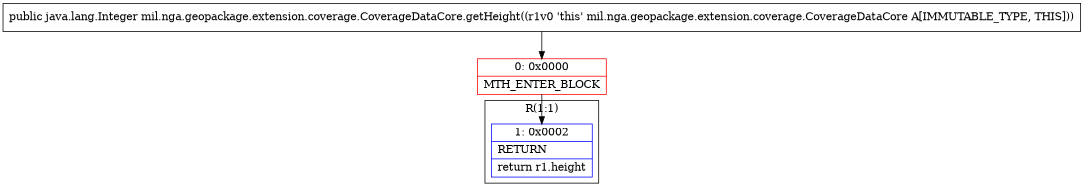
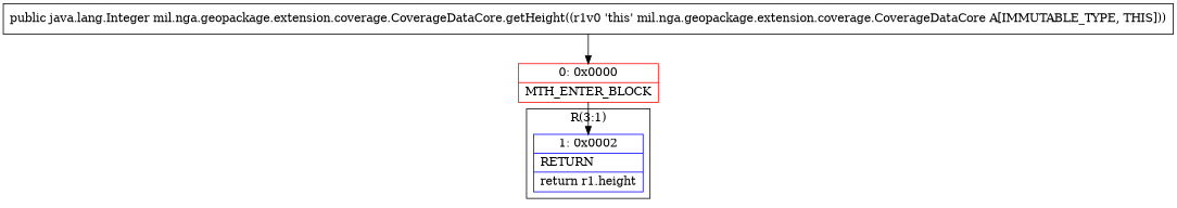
  digraph {
    node [shape=record]
    n1 [color=blue label="{1\:\ 0x0002|RETURN\l|return r1.height\l}"]
    n2 [color=red label="{0\:\ 0x0000|MTH_ENTER_BLOCK\l}"]
    n3 [label="{public java.lang.Integer mil.nga.geopackage.extension.coverage.CoverageDataCore.getHeight((r1v0 'this' mil.nga.geopackage.extension.coverage.CoverageDataCore A[IMMUTABLE_TYPE, THIS])) }"]
    subgraph cluster_1 {
-     label="R(1:1)"
+     label="R(3:1)"
      n1
    }
    n2 -> n1
    n3 -> n2
  }
